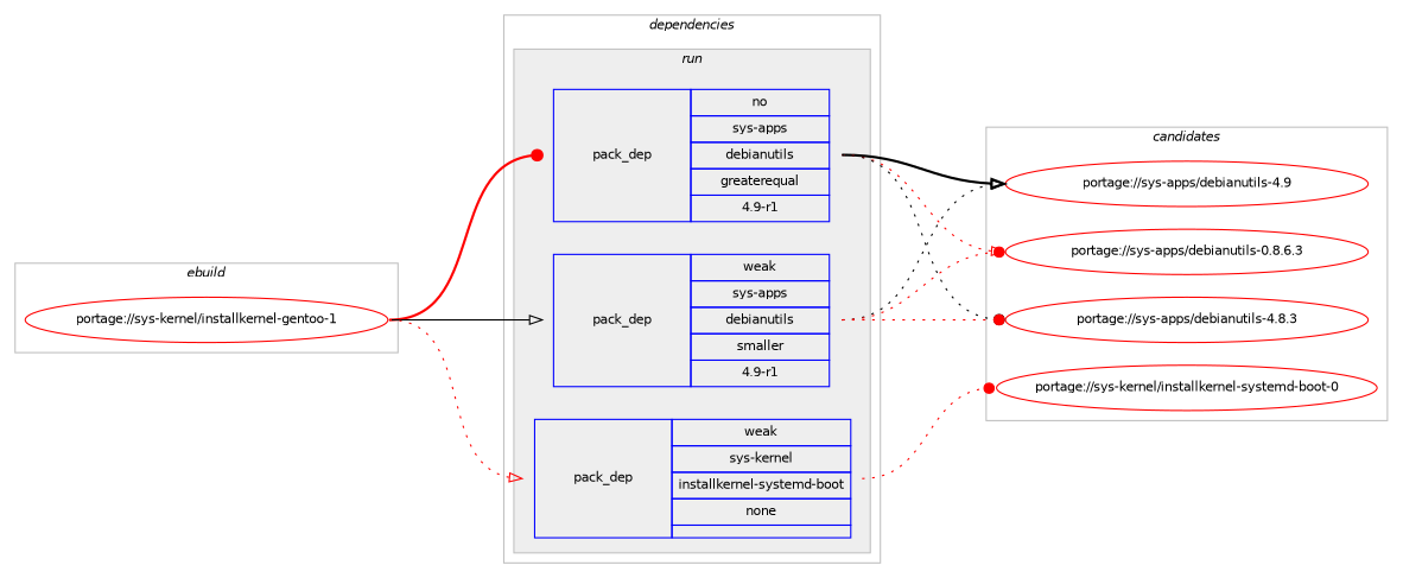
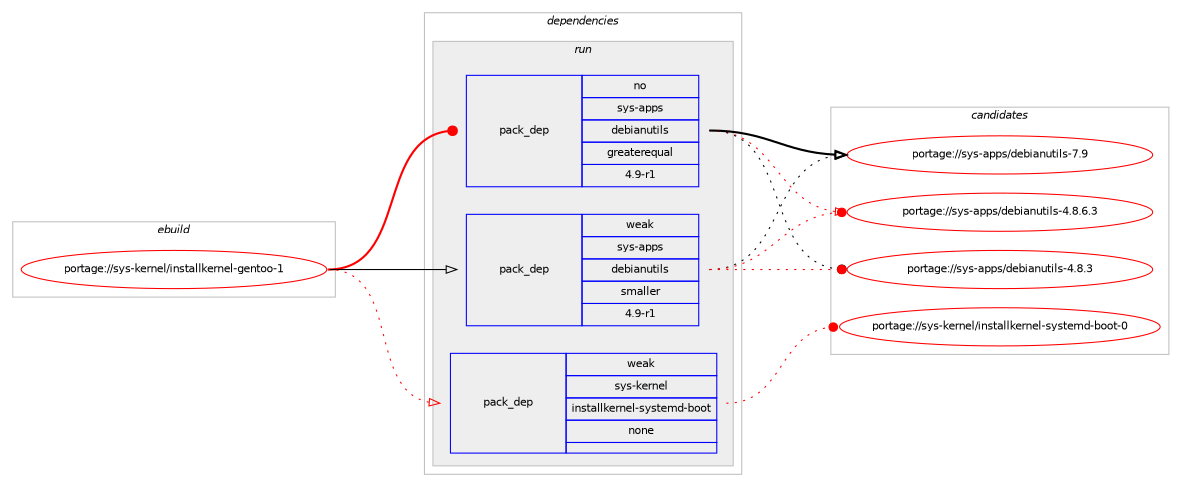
  digraph {
    compound=true
    concentrate=true
    fontname=Helvetica
    fontsize=10
    newrank=true
    rankdir=LR
    ranksep=1.5
    node [color=red fontname=Helvetica fontsize=10]
    edge [arrowhead=dot color=red headport=w style=dotted tailport=e weight=100]
    n1 [label="portage://sys-kernel/installkernel-gentoo-1" width=4]
    n2 [color=blue label=<<TABLE BORDER="0" CELLBORDER="1" CELLSPACING="0" CELLPADDING="4" WIDTH="220"><TR><TD ROWSPAN="6" CELLPADDING="30">pack_dep</TD></TR><TR><TD WIDTH="110">no</TD></TR><TR><TD>sys-apps</TD></TR><TR><TD>debianutils</TD></TR><TR><TD>greaterequal</TD></TR><TR><TD>4.9-r1</TD></TR></TABLE>> shape=none]
    n3 [color=blue label=<<TABLE BORDER="0" CELLBORDER="1" CELLSPACING="0" CELLPADDING="4" WIDTH="220"><TR><TD ROWSPAN="6" CELLPADDING="30">pack_dep</TD></TR><TR><TD WIDTH="110">weak</TD></TR><TR><TD>sys-apps</TD></TR><TR><TD>debianutils</TD></TR><TR><TD>smaller</TD></TR><TR><TD>4.9-r1</TD></TR></TABLE>> shape=none]
    n4 [color=blue label=<<TABLE BORDER="0" CELLBORDER="1" CELLSPACING="0" CELLPADDING="4" WIDTH="220"><TR><TD ROWSPAN="6" CELLPADDING="30">pack_dep</TD></TR><TR><TD WIDTH="110">weak</TD></TR><TR><TD>sys-kernel</TD></TR><TR><TD>installkernel-systemd-boot</TD></TR><TR><TD>none</TD></TR><TR><TD></TD></TR></TABLE>> shape=none]
-   n5 [label="portage://sys-apps/debianutils-4.9" width=4]
-   n6 [label="portage://sys-apps/debianutils-0.8.6.3" width=4]
+   n5 [label="portage://sys-apps/debianutils-7.9" width=4]
+   n6 [label="portage://sys-apps/debianutils-4.8.6.3" width=4]
    n7 [label="portage://sys-apps/debianutils-4.8.3" width=4]
    n8 [label="portage://sys-kernel/installkernel-systemd-boot-0" width=4]
    subgraph cluster_1 {
      color=gray
      label=<<i>ebuild</i>>
      rank=same
      n1
    }
    subgraph cluster_2 {
      color=gray
      label=<<i>dependencies</i>>
      subgraph cluster_3 {
        color=gray
        fillcolor="#eeeeee"
        label=<<i>compile</i>>
        style=filled
      }
      subgraph cluster_4 {
        color=gray
        fillcolor="#eeeeee"
        label=<<i>compile and run</i>>
        style=filled
      }
      subgraph cluster_5 {
        color=gray
        fillcolor="#eeeeee"
        label=<<i>run</i>>
        style=filled
        subgraph sub_6 {
          color=gray
          fillcolor="#eeeeee"
          label=<<i>run</i>>
          style=filled
          n2
        }
        subgraph sub_7 {
          color=gray
          fillcolor="#eeeeee"
          label=<<i>run</i>>
          style=filled
          n3
        }
        subgraph sub_8 {
          color=gray
          fillcolor="#eeeeee"
          label=<<i>run</i>>
          style=filled
          n4
        }
      }
    }
    subgraph cluster_9 {
      color=gray
      label=<<i>candidates</i>>
      rank=same
      subgraph sub_10 {
        color=black
        label=<<i>candidates</i>>
        nodesep=1
        rank=same
        n5
        n6
        n7
      }
      subgraph sub_11 {
        color=black
        label=<<i>candidates</i>>
        nodesep=1
        rank=same
        n5
        n6
        n7
      }
      subgraph sub_12 {
        color=black
        label=<<i>candidates</i>>
        nodesep=1
        rank=same
        n8
      }
    }
    n1 -> n2 [style=bold weight=20]
    n1 -> n3 [arrowhead=onormal color=black style=solid weight=20]
    n1 -> n4 [arrowhead=onormal weight=20]
    n2 -> n5 [arrowhead=onormal color=black style=bold]
    n2 -> n6 [arrowhead=onormal]
    n2 -> n7 [color=black]
    n3 -> n5 [arrowhead=onormal color=black]
    n3 -> n6
    n3 -> n7
    n4 -> n8
  }
